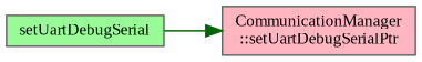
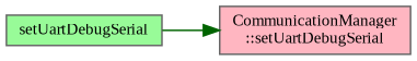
  digraph {
    rankdir=LR
    fontname="Liberation Serif"
    node [fontname="Liberation Serif" fontsize=10 shape=box style=filled]
    n1 [color=gray40 fillcolor=palegreen fontcolor=black height=0.2 label=setUartDebugSerial width=0.4]
-   n2 [color=grey40 fillcolor=lightpink height=0.2 label="CommunicationManager\l::setUartDebugSerialPtr" width=0.4]
+   n2 [color=grey40 fillcolor=lightpink height=0.2 label="CommunicationManager\l::setUartDebugSerial" width=0.4]
    n1 -> n2 [color=darkgreen fontname="Liberation Serif" fontsize=10 labelfontname=Helvetica labelfontsize=10 style=solid]
  }
